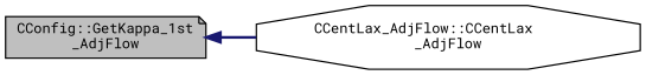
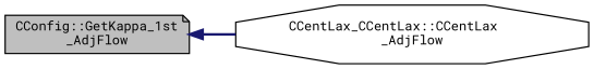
  digraph {
    rankdir=LR
    fontname="Roboto Mono"
    node [color=black fontname="Roboto Mono" fontsize=10 style=filled]
    n1 [fillcolor=grey75 fontcolor=black height=0.2 label="CConfig::GetKappa_1st\l_AdjFlow" shape=note width=0.4]
-   n2 [fillcolor=white height=0.2 label="CCentLax_AdjFlow::CCentLax\l_AdjFlow" shape=octagon width=0.4]
+   n2 [fillcolor=white height=0.2 label="CCentLax_CCentLax::CCentLax\l_AdjFlow" shape=octagon width=0.4]
    n1 -> n2 [color=midnightblue dir=back fontname="Roboto Mono" fontsize=10 labelfontname=Helvetica labelfontsize=10 style=bold]
  }
